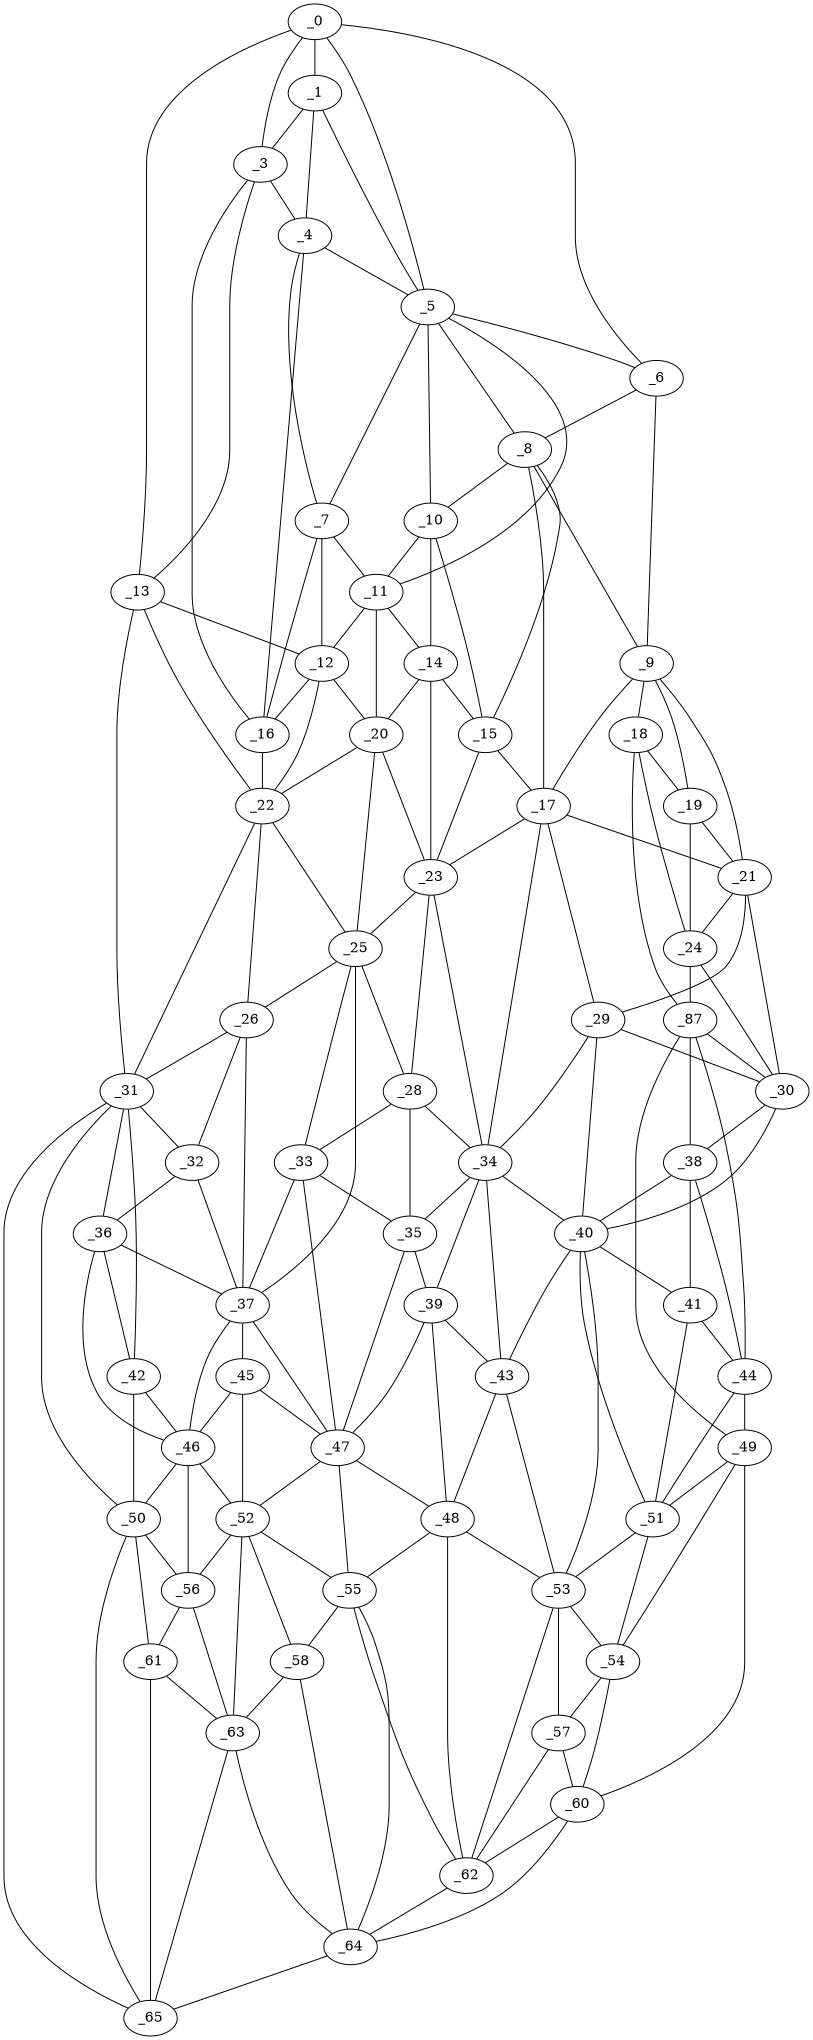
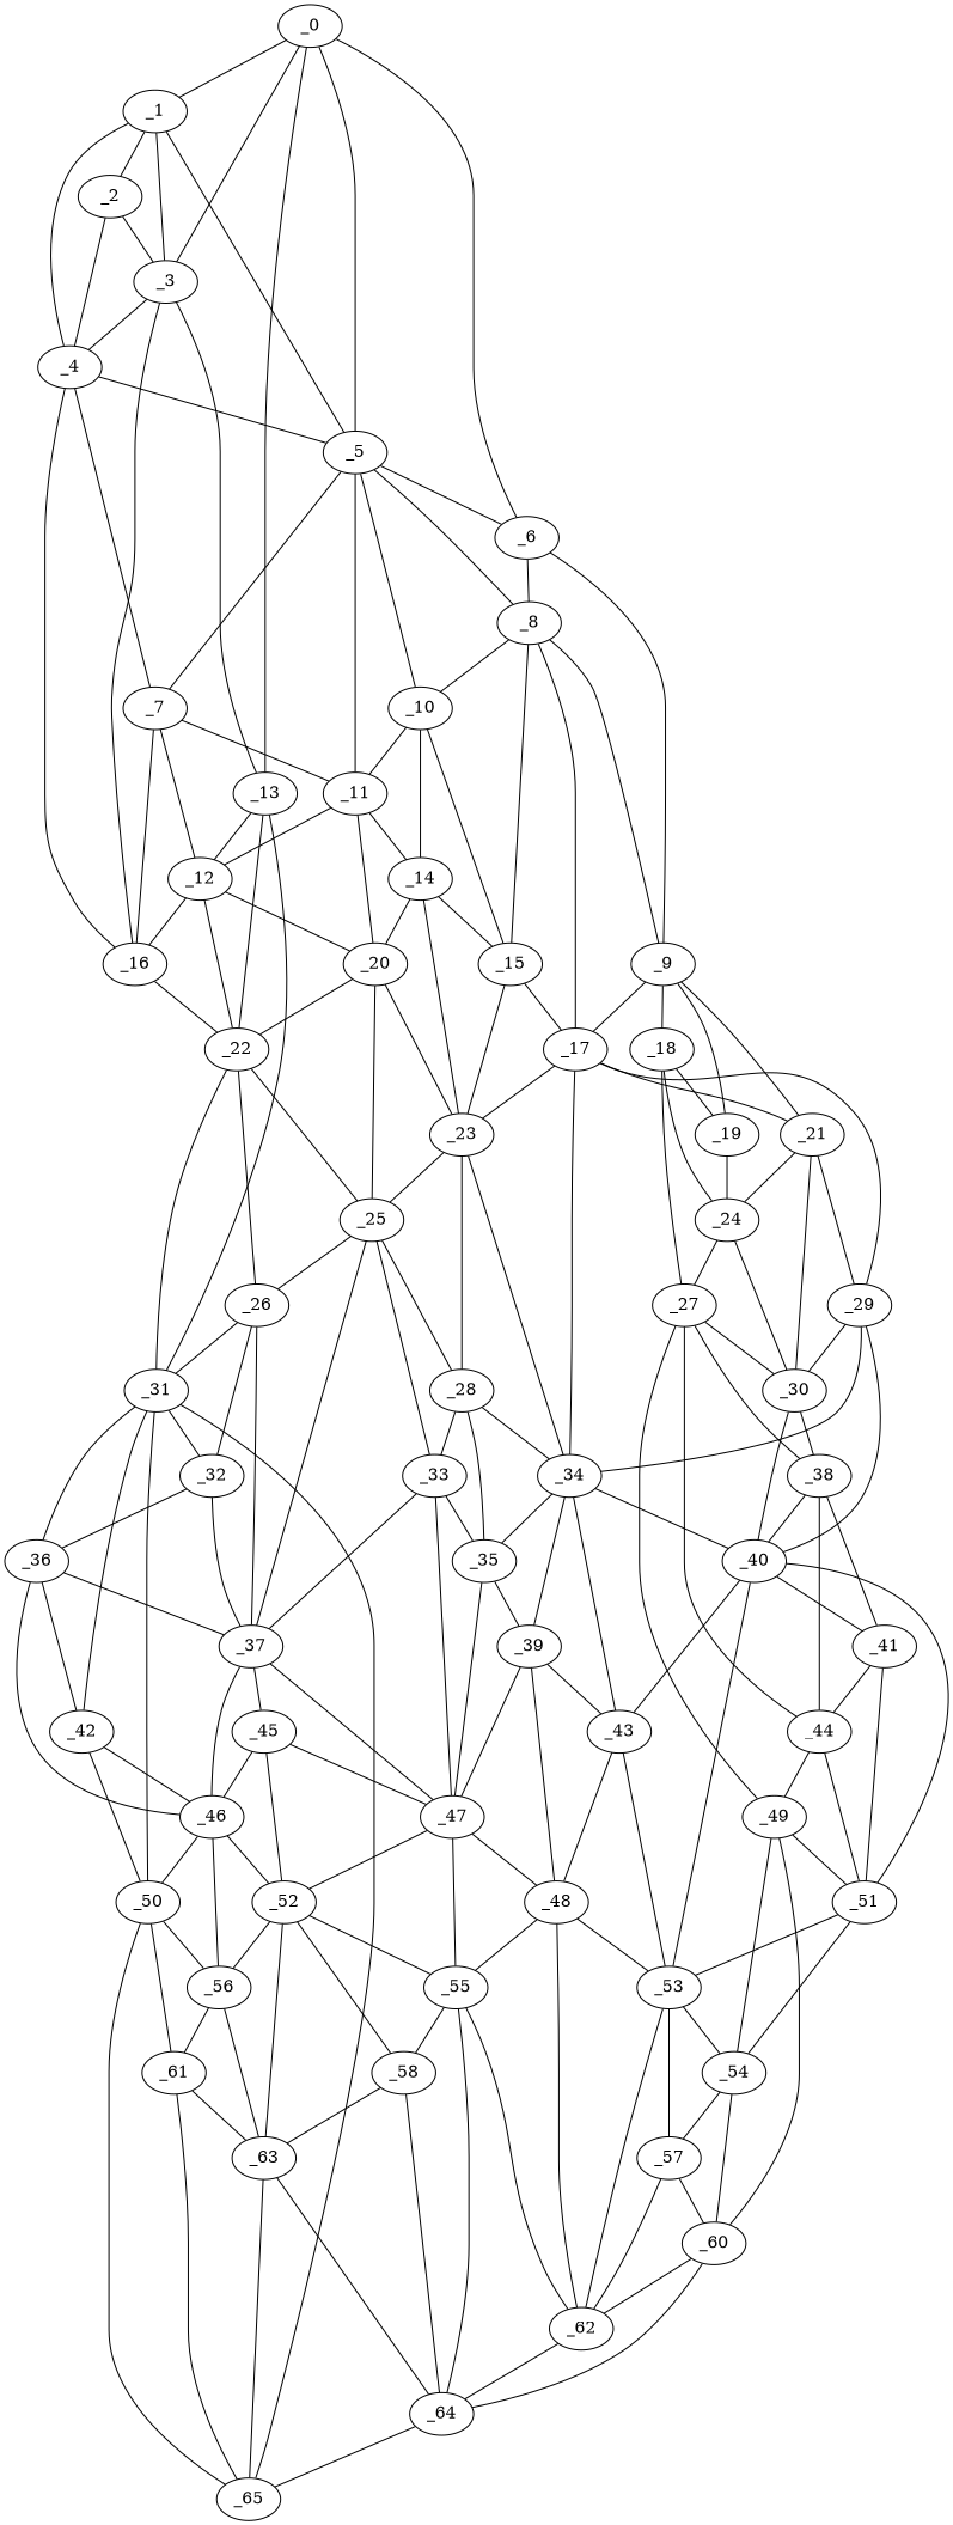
  graph {
    node [x=57 y=39]
    edge [valence=2]
    _0 [x=1 y=21]
    _1 [x=18 y=23]
    _3 [x=32 y=19]
    _5 [x=35 y=72]
    _6 [x=36 y=92]
    _13 [y=5]
+   _2 [x=28 y=22]
    _4 [x=35 y=34]
    _16 [x=58]
    _7 [x=43 y=45]
    _8 [x=46 y=92]
    _10 [x=51 y=69]
    _11 [x=52 y=56]
    _9 [x=49 y=105]
    _22 [x=68]
    _31 [x=80 y=8]
    _12 [x=53 y=46]
    _15 [y=84]
    _17 [x=63 y=88]
    _14 [y=68]
    _20 [x=66 y=59]
    _18 [x=63 y=118]
    _19 [x=65 y=106]
    _21 [x=67 y=98]
    _25 [x=71 y=58]
    _26 [x=75 y=40]
    _32 [x=80]
    _36 [x=86]
    _42 [x=93 y=38]
    _50 [x=102 y=38]
    _65 [x=127 y=20]
    _23 [x=68 y=71]
    _29 [x=78 y=94]
    _34 [x=81 y=88]
    _24 [x=70 y=110]
-   _27 [x=76 y=120 label=_87]
+   _27 [x=76 y=120]
    _30 [x=78 y=109]
    _28 [x=77 y=71]
    _40 [x=92 y=98]
    _35 [x=85 y=78]
    _39 [x=92 y=82]
    _43 [x=94 y=92]
    _38 [x=87 y=116]
    _44 [x=96 y=119]
    _49 [x=101 y=120]
    _33 [x=81 y=61]
    _37 [x=87 y=55]
    _46 [x=99 y=47]
    _56 [x=113 y=48]
    _61 [x=120 y=34]
    _41 [x=92 y=115]
    _51 [x=102 y=113]
    _53 [x=106 y=94]
    _47 [x=99 y=62]
    _48 [x=101 y=83]
    _54 [x=109 y=110]
    _60 [x=118 y=108]
    _45 [x=97 y=55]
    _52 [x=105 y=59]
    _55 [x=110 y=71]
    _57 [x=114 y=96]
    _62 [x=120 y=89]
    _64 [x=123 y=78]
    _63 [x=122 y=53]
    _58 [x=115 y=67]
    _0 -- _1
    _0 -- _3 [valence=1]
    _0 -- _5 [valence=1]
    _0 -- _6 [valence=1]
    _0 -- _13 [valence=1]
    _1 -- _3
    _1 -- _5
+   _1 -- _2
    _1 -- _4 [valence=1]
    _3 -- _13
    _3 -- _4
    _3 -- _16
    _5 -- _6
    _5 -- _7 [valence=1]
    _5 -- _8
    _5 -- _10
    _5 -- _11
    _6 -- _8
    _6 -- _9 [valence=1]
    _13 -- _22
    _13 -- _31 [valence=1]
    _13 -- _12 [valence=1]
+   _2 -- _3 [valence=1]
+   _2 -- _4
    _4 -- _5
    _4 -- _16 [valence=1]
    _4 -- _7
    _16 -- _22
    _7 -- _16
    _7 -- _11
    _7 -- _12
    _8 -- _10
    _8 -- _9
    _8 -- _15
    _8 -- _17
    _10 -- _11 [valence=1]
    _10 -- _15
    _10 -- _14
    _11 -- _12
    _11 -- _14 [valence=1]
    _11 -- _20
    _9 -- _17
    _9 -- _18 [valence=1]
    _9 -- _19
    _9 -- _21
    _22 -- _31 [valence=1]
    _22 -- _25
    _22 -- _26
    _31 -- _32 [valence=1]
    _31 -- _36
    _31 -- _42 [valence=1]
    _31 -- _50
    _31 -- _65 [valence=1]
    _12 -- _16
    _12 -- _22
    _12 -- _20 [valence=1]
    _15 -- _17
    _15 -- _23
    _17 -- _21
    _17 -- _23 [valence=1]
    _17 -- _29
    _17 -- _34
    _14 -- _15 [valence=1]
    _14 -- _20 [valence=1]
    _14 -- _23
    _20 -- _22
    _20 -- _25 [valence=1]
    _20 -- _23 [valence=1]
    _18 -- _19
    _18 -- _24
    _18 -- _27 [valence=1]
-   _19 -- _21
    _19 -- _24
    _21 -- _29
    _21 -- _24
    _21 -- _30
    _25 -- _26
    _25 -- _28
    _25 -- _33
    _25 -- _37
    _26 -- _31
    _26 -- _32
    _26 -- _37 [valence=1]
    _32 -- _36 [valence=1]
    _32 -- _37
    _36 -- _42 [valence=1]
    _36 -- _37 [valence=1]
    _36 -- _46
    _42 -- _50
    _42 -- _46
    _50 -- _65 [valence=1]
    _50 -- _56 [valence=1]
    _50 -- _61
    _23 -- _25
    _23 -- _34
    _23 -- _28 [valence=1]
    _29 -- _34
    _29 -- _30 [valence=1]
    _29 -- _40
    _34 -- _40
    _34 -- _35
    _34 -- _39 [valence=1]
    _34 -- _43 [valence=1]
    _24 -- _27
    _24 -- _30 [valence=1]
    _27 -- _30
    _27 -- _38 [valence=1]
    _27 -- _44 [valence=1]
    _27 -- _49 [valence=1]
    _30 -- _40
    _30 -- _38
    _28 -- _34
    _28 -- _35
    _28 -- _33
    _40 -- _43
    _40 -- _41
    _40 -- _51 [valence=1]
    _40 -- _53
    _35 -- _39
    _35 -- _47 [valence=1]
    _39 -- _43
    _39 -- _47
    _39 -- _48
    _43 -- _53
    _43 -- _48
    _38 -- _40 [valence=1]
    _38 -- _44
    _38 -- _41 [valence=1]
    _44 -- _49
    _44 -- _51
    _49 -- _51
    _49 -- _54
    _49 -- _60 [valence=1]
    _33 -- _35
    _33 -- _37
    _33 -- _47 [valence=1]
    _37 -- _46
    _37 -- _47
    _37 -- _45
    _46 -- _50
    _46 -- _56
    _46 -- _52 [valence=1]
    _56 -- _61
    _56 -- _63
    _61 -- _65
    _61 -- _63
    _41 -- _44
    _41 -- _51 [valence=1]
    _51 -- _53
    _51 -- _54
    _53 -- _54 [valence=1]
    _53 -- _57
    _53 -- _62
    _47 -- _48
    _47 -- _52
    _47 -- _55
    _48 -- _53
    _48 -- _55
    _48 -- _62
    _54 -- _60 [valence=1]
    _54 -- _57
    _60 -- _62
    _60 -- _64 [valence=1]
    _45 -- _46
    _45 -- _47
    _45 -- _52
    _52 -- _56
    _52 -- _55 [valence=1]
    _52 -- _63
    _52 -- _58 [valence=1]
    _55 -- _62 [valence=1]
    _55 -- _64
    _55 -- _58
    _57 -- _60
    _57 -- _62 [valence=1]
    _62 -- _64
    _64 -- _65 [valence=1]
    _63 -- _65
    _63 -- _64
    _58 -- _64 [valence=1]
    _58 -- _63
  }
